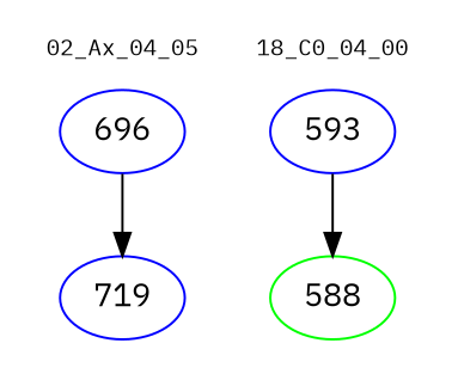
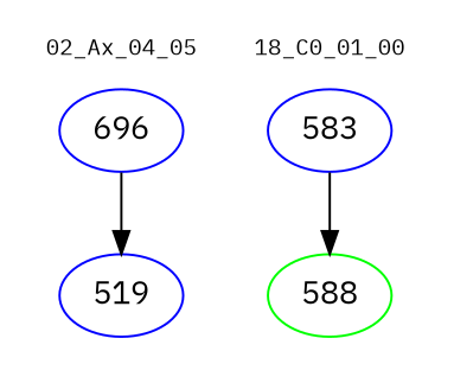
  digraph {
    fontname="IBM Plex Mono"
    node [color=blue fontname="IBM Plex Mono"]
    edge [color=black fontname="IBM Plex Mono"]
    n1 [label=696]
-   n2 [label=719]
-   n3 [label=593]
+   n2 [label=519]
+   n3 [label=583]
    n4 [color=green label=588]
    subgraph cluster_1 {
      color=white
      fontsize=10
      label="02_Ax_04_05"
      n1
      n2
    }
    subgraph cluster_2 {
      color=white
      fontsize=10
-     label="18_C0_04_00"
+     label="18_C0_01_00"
      n3
      n4
    }
    n1 -> n2
    n3 -> n4
  }
